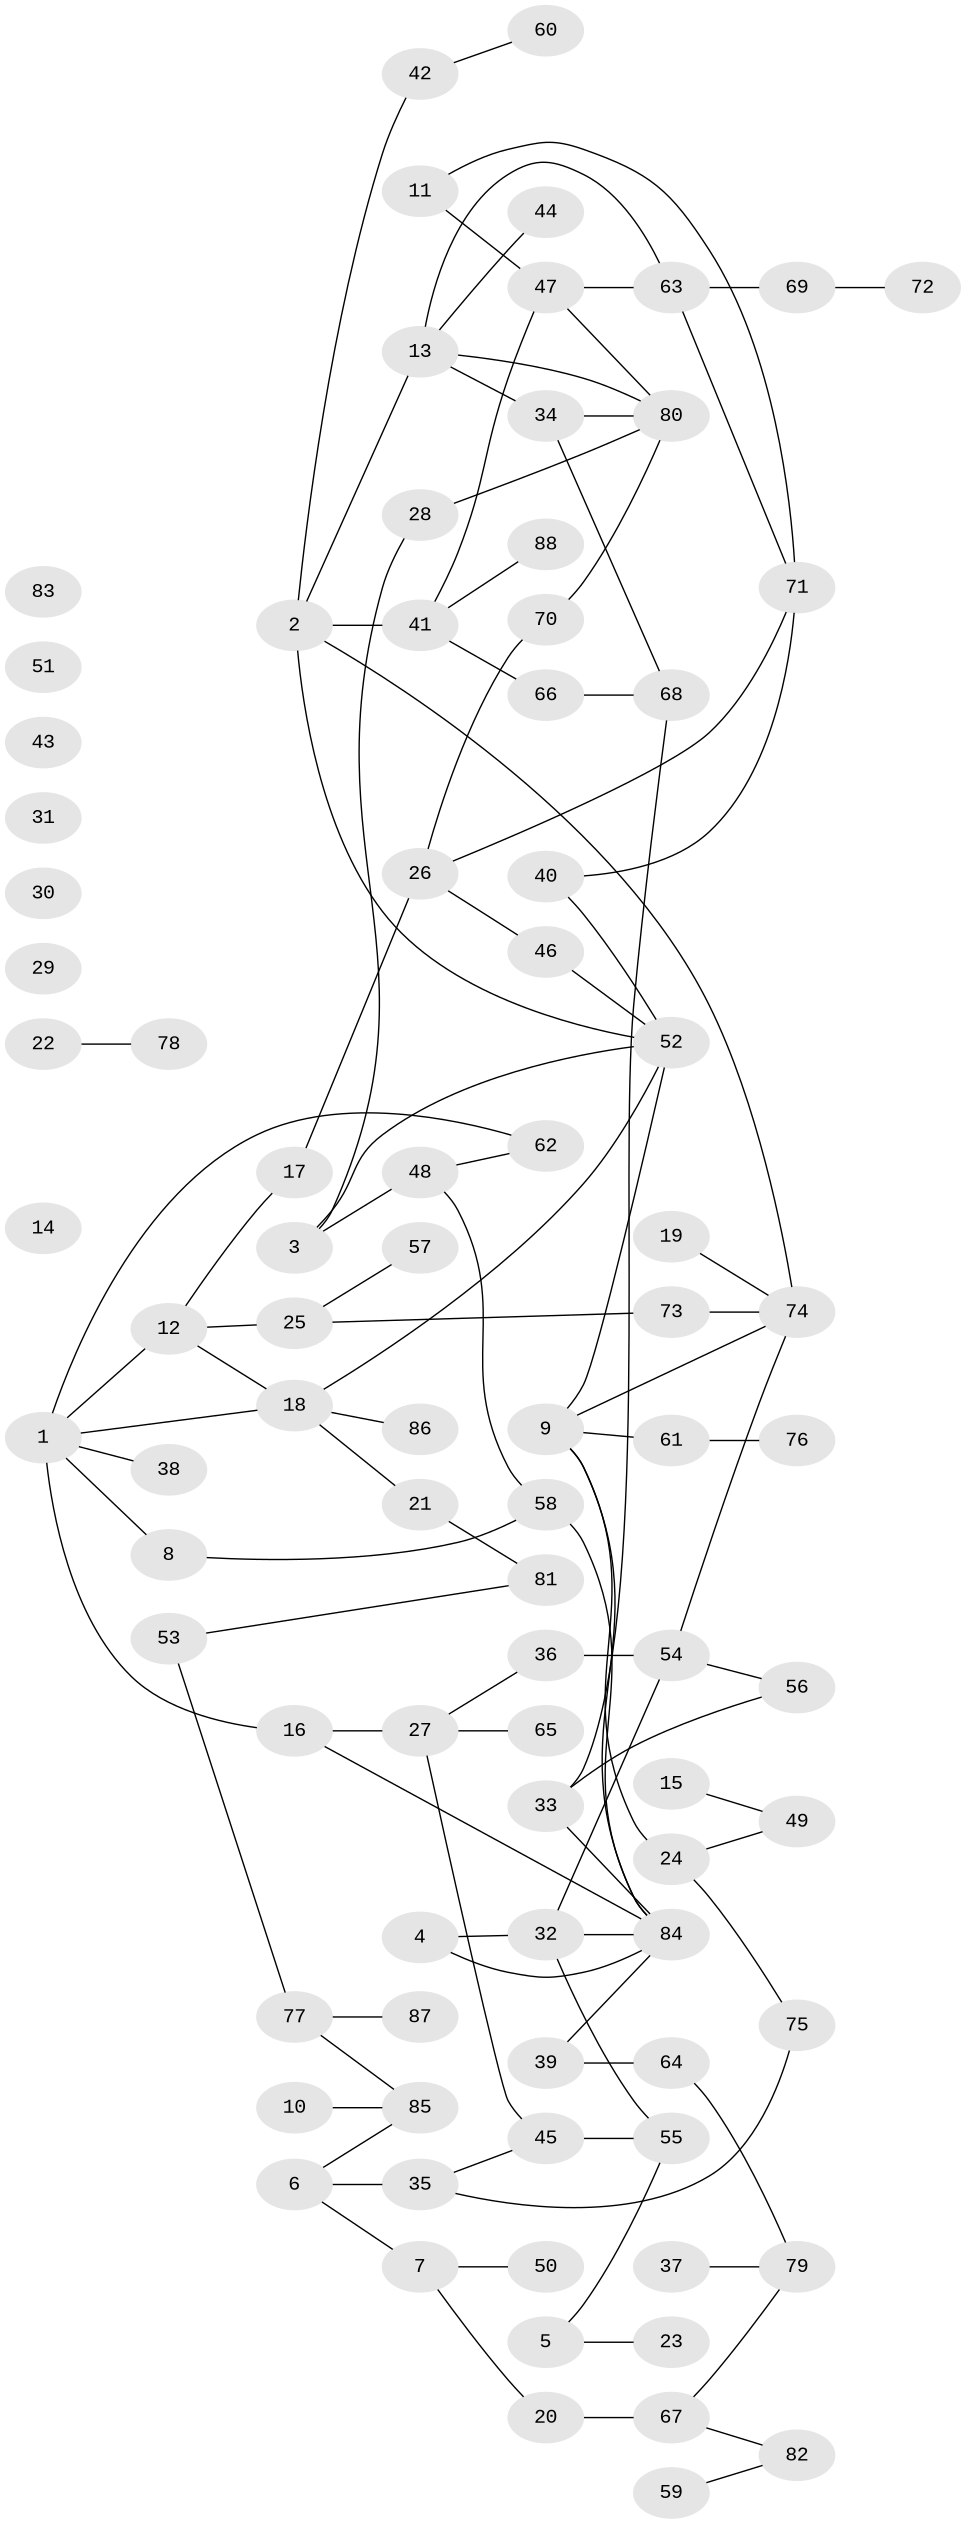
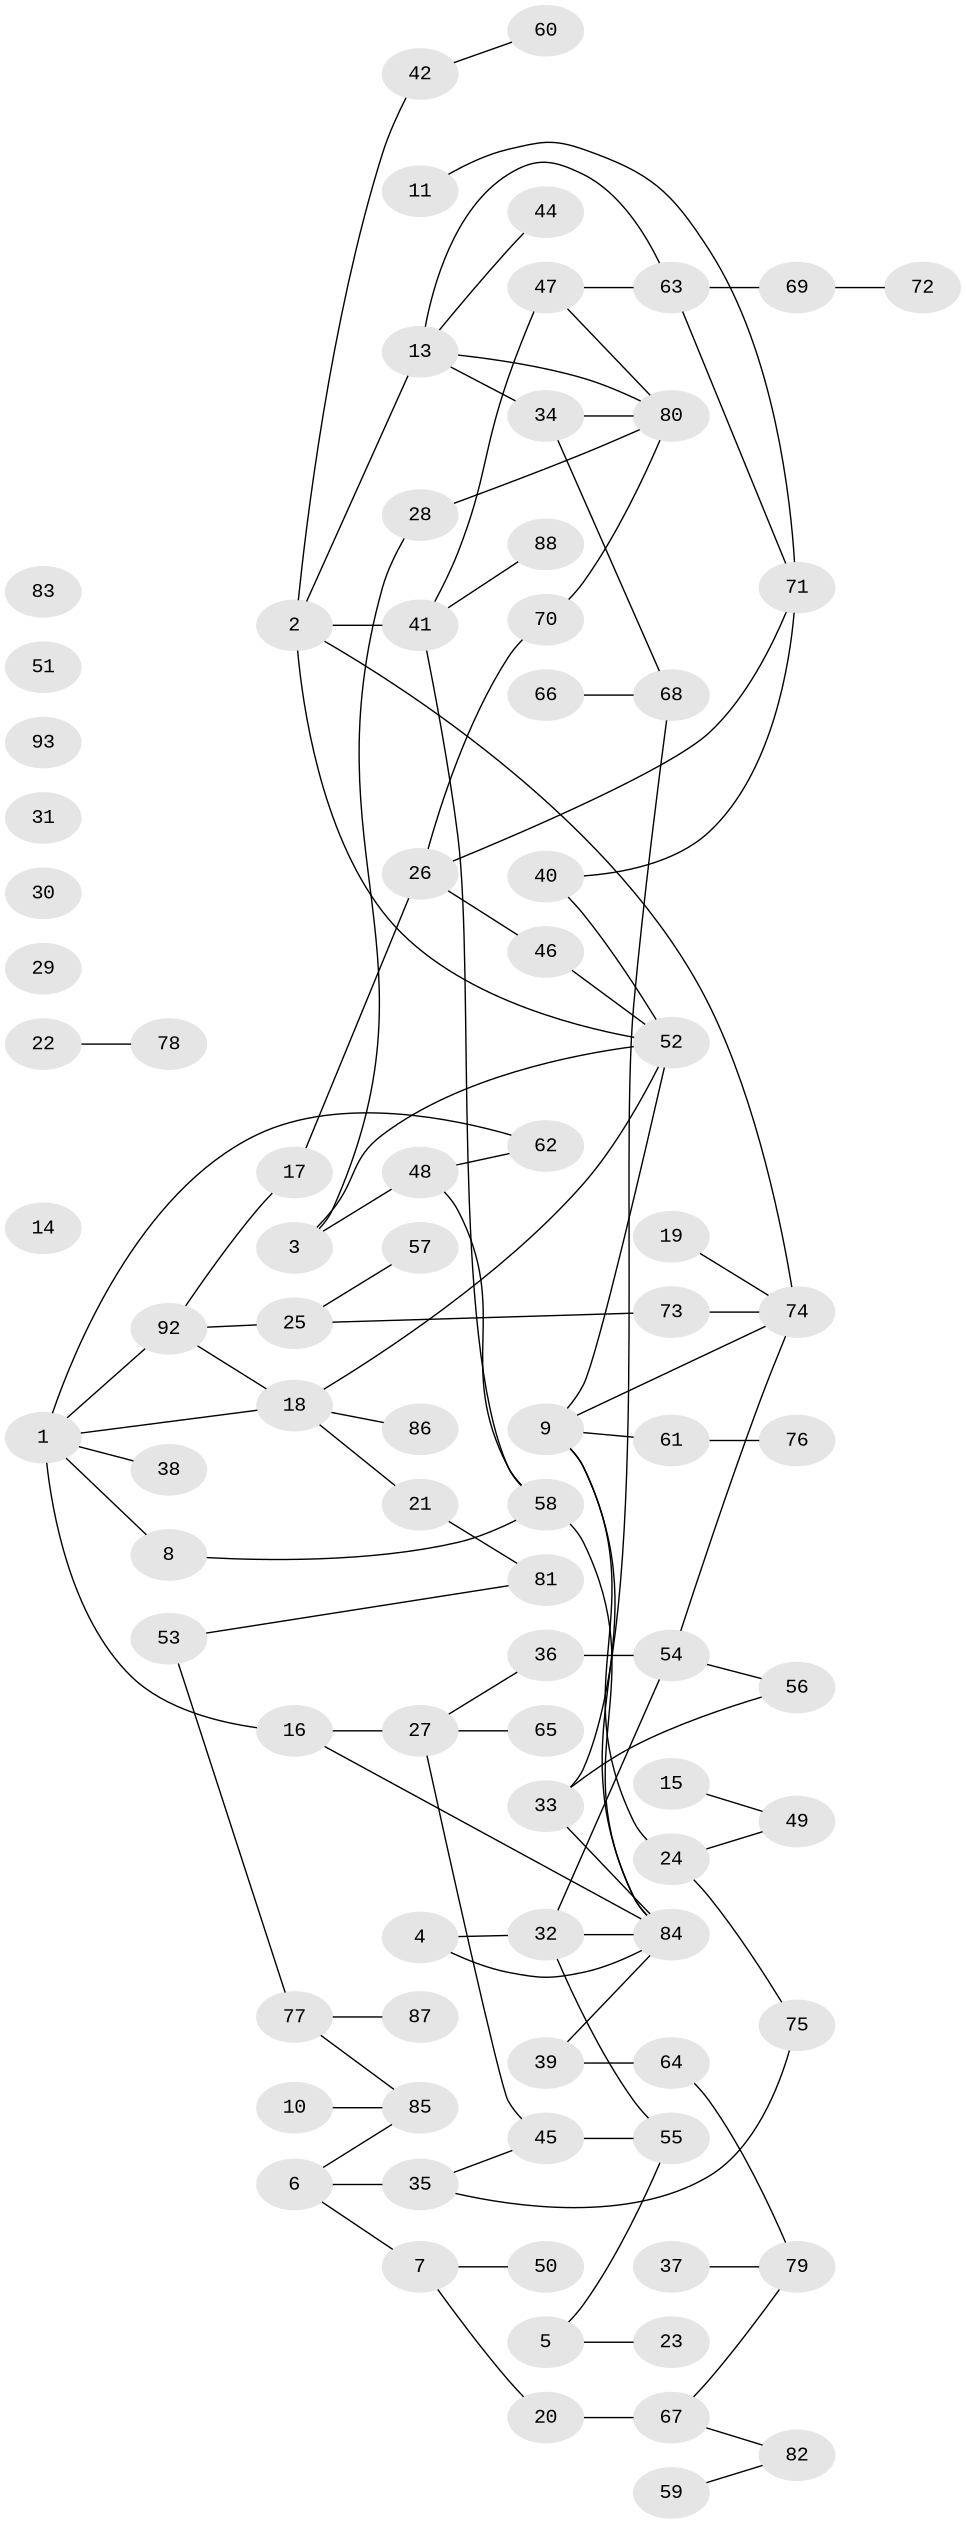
  graph {
    fontname="Liberation Mono"
    rankdir=LR
    node [color=gray90 fontname="Liberation Mono" style=filled]
    edge [fontname="Liberation Mono"]
    1
    8
-   12
+   12 [label=92]
    16
    18
    38
    62
    58
    17
    25
    84
    27
    52
    21
    86
    2
    13
    41
    42
    74
    44
    63
    80
    34
    47
    88
    60
    3
    28
    48
    4
    32
    55
    54
    5
    23
    6
    7
    35
    85
    20
    50
    75
    45
    15
    49
    67
    9
    24
    61
    76
    10
    11
    71
    26
    57
    73
    53
    81
    77
    69
    14
    36
    65
    46
    70
    19
    79
    82
    22
    78
    29
    30
    31
    56
    33
    68
    37
    39
    64
    40
-   43
+   43 [label=93]
    51
    87
    59
    72
    66
    83
    1 -- 8
    1 -- 12
    1 -- 16
    1 -- 18
    1 -- 38
    1 -- 62
    8 -- 58
    12 -- 18
    12 -- 17
    12 -- 25
    16 -- 84
    16 -- 27
    18 -- 52
    18 -- 21
    18 -- 86
    58 -- 84
    17 -- 26
    25 -- 57
    25 -- 73
    27 -- 45
    27 -- 36
    27 -- 65
    21 -- 81
    2 -- 52
    2 -- 13
    2 -- 41
    2 -- 42
    2 -- 74
    13 -- 44
    13 -- 63
    13 -- 80
    13 -- 34
-   41 -- 66
+   41 -- 58
    41 -- 47
    41 -- 88
    42 -- 60
    63 -- 71
    63 -- 69
    34 -- 80
    34 -- 68
    47 -- 63
    47 -- 80
    3 -- 52
    3 -- 28
    3 -- 48
    28 -- 80
    48 -- 62
    48 -- 58
    4 -- 84
    4 -- 32
    32 -- 84
    32 -- 55
    32 -- 54
    54 -- 74
    54 -- 56
    5 -- 55
    5 -- 23
    6 -- 7
    6 -- 35
    6 -- 85
    7 -- 20
    7 -- 50
    35 -- 75
    35 -- 45
    20 -- 67
    45 -- 55
    15 -- 49
    67 -- 79
    67 -- 82
    9 -- 84
    9 -- 52
    9 -- 74
    9 -- 24
    9 -- 61
    24 -- 75
    24 -- 49
    61 -- 76
    10 -- 85
-   11 -- 47
    11 -- 71
    26 -- 71
    26 -- 46
    26 -- 70
    73 -- 74
    53 -- 81
    53 -- 77
    77 -- 85
    77 -- 87
    69 -- 72
    36 -- 54
    46 -- 52
    70 -- 80
    19 -- 74
    22 -- 78
    33 -- 84
    33 -- 56
    33 -- 68
    37 -- 79
    39 -- 84
    39 -- 64
    64 -- 79
    40 -- 52
    40 -- 71
    59 -- 82
    66 -- 68
  }
